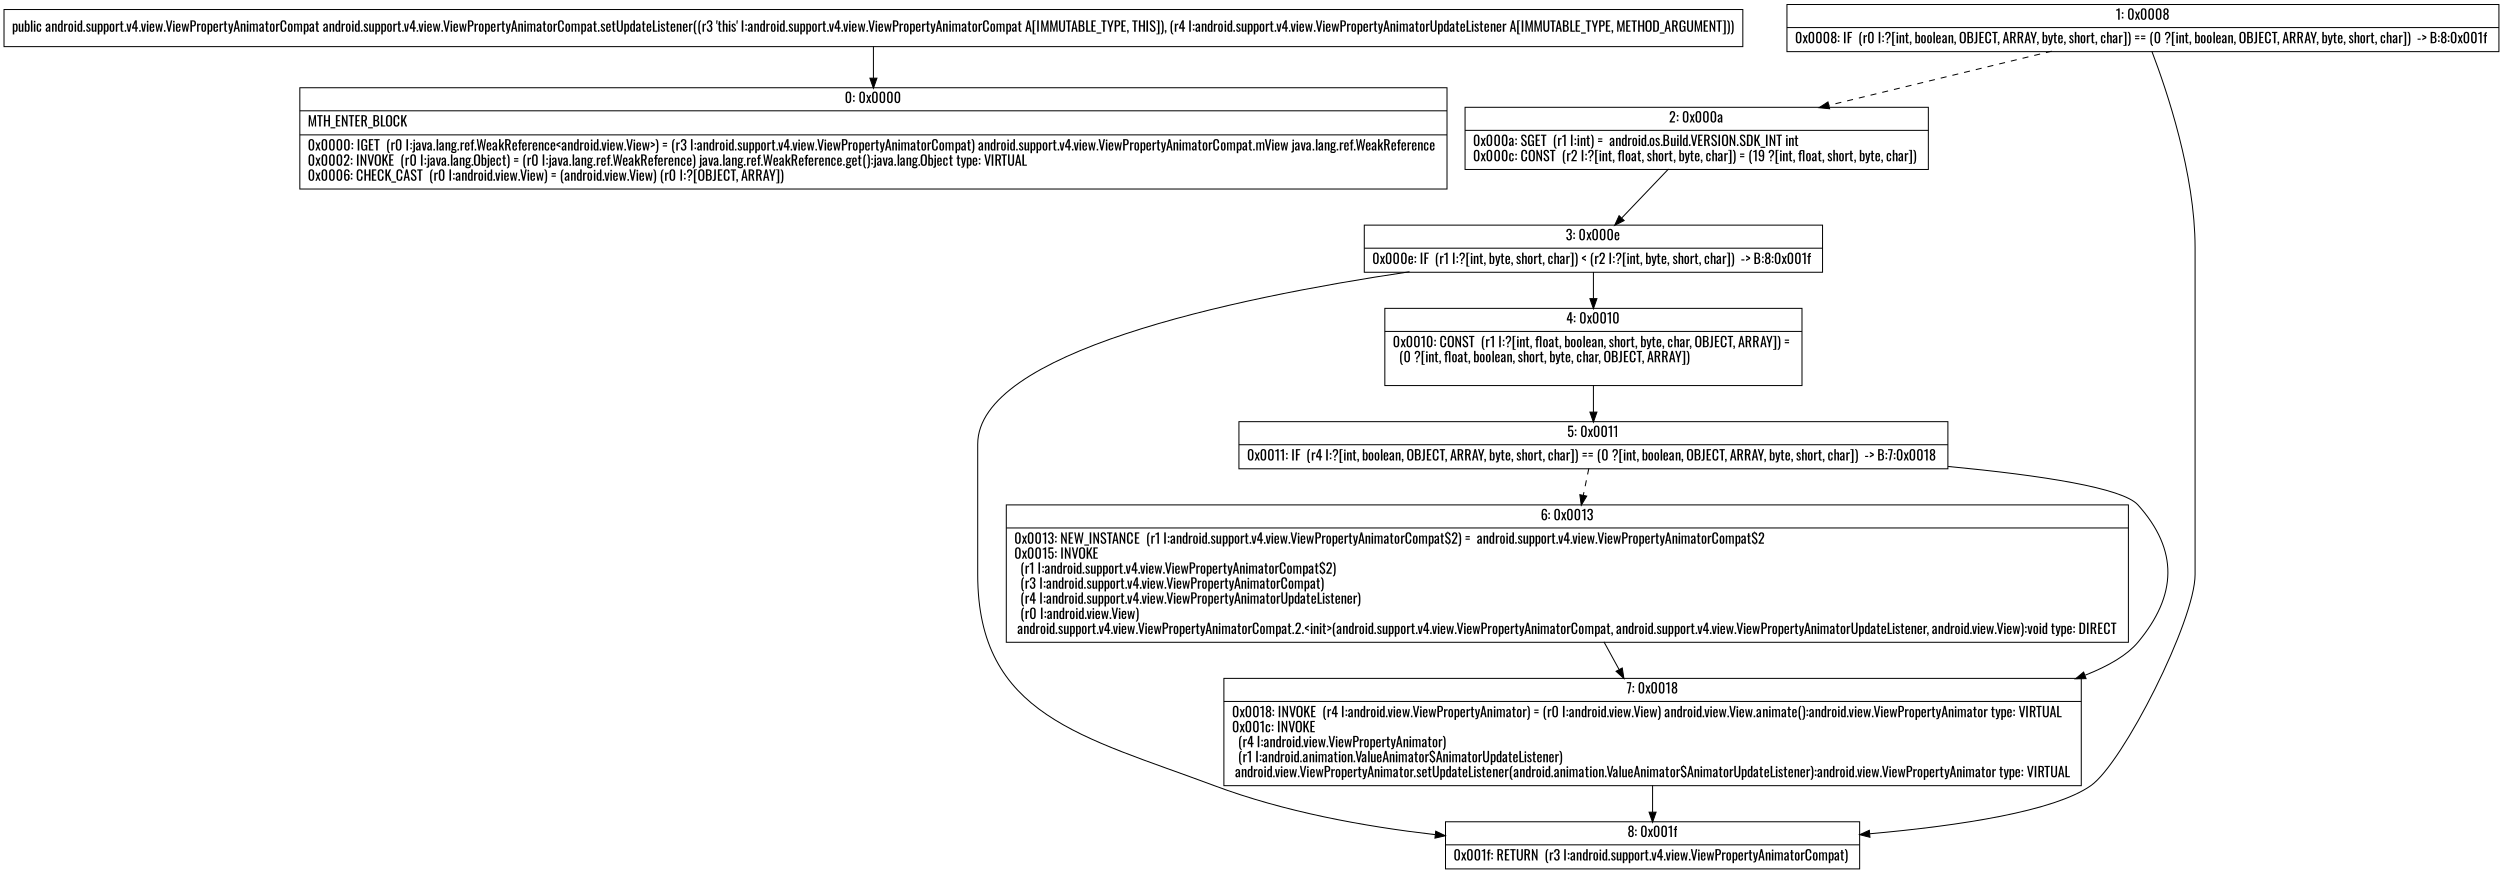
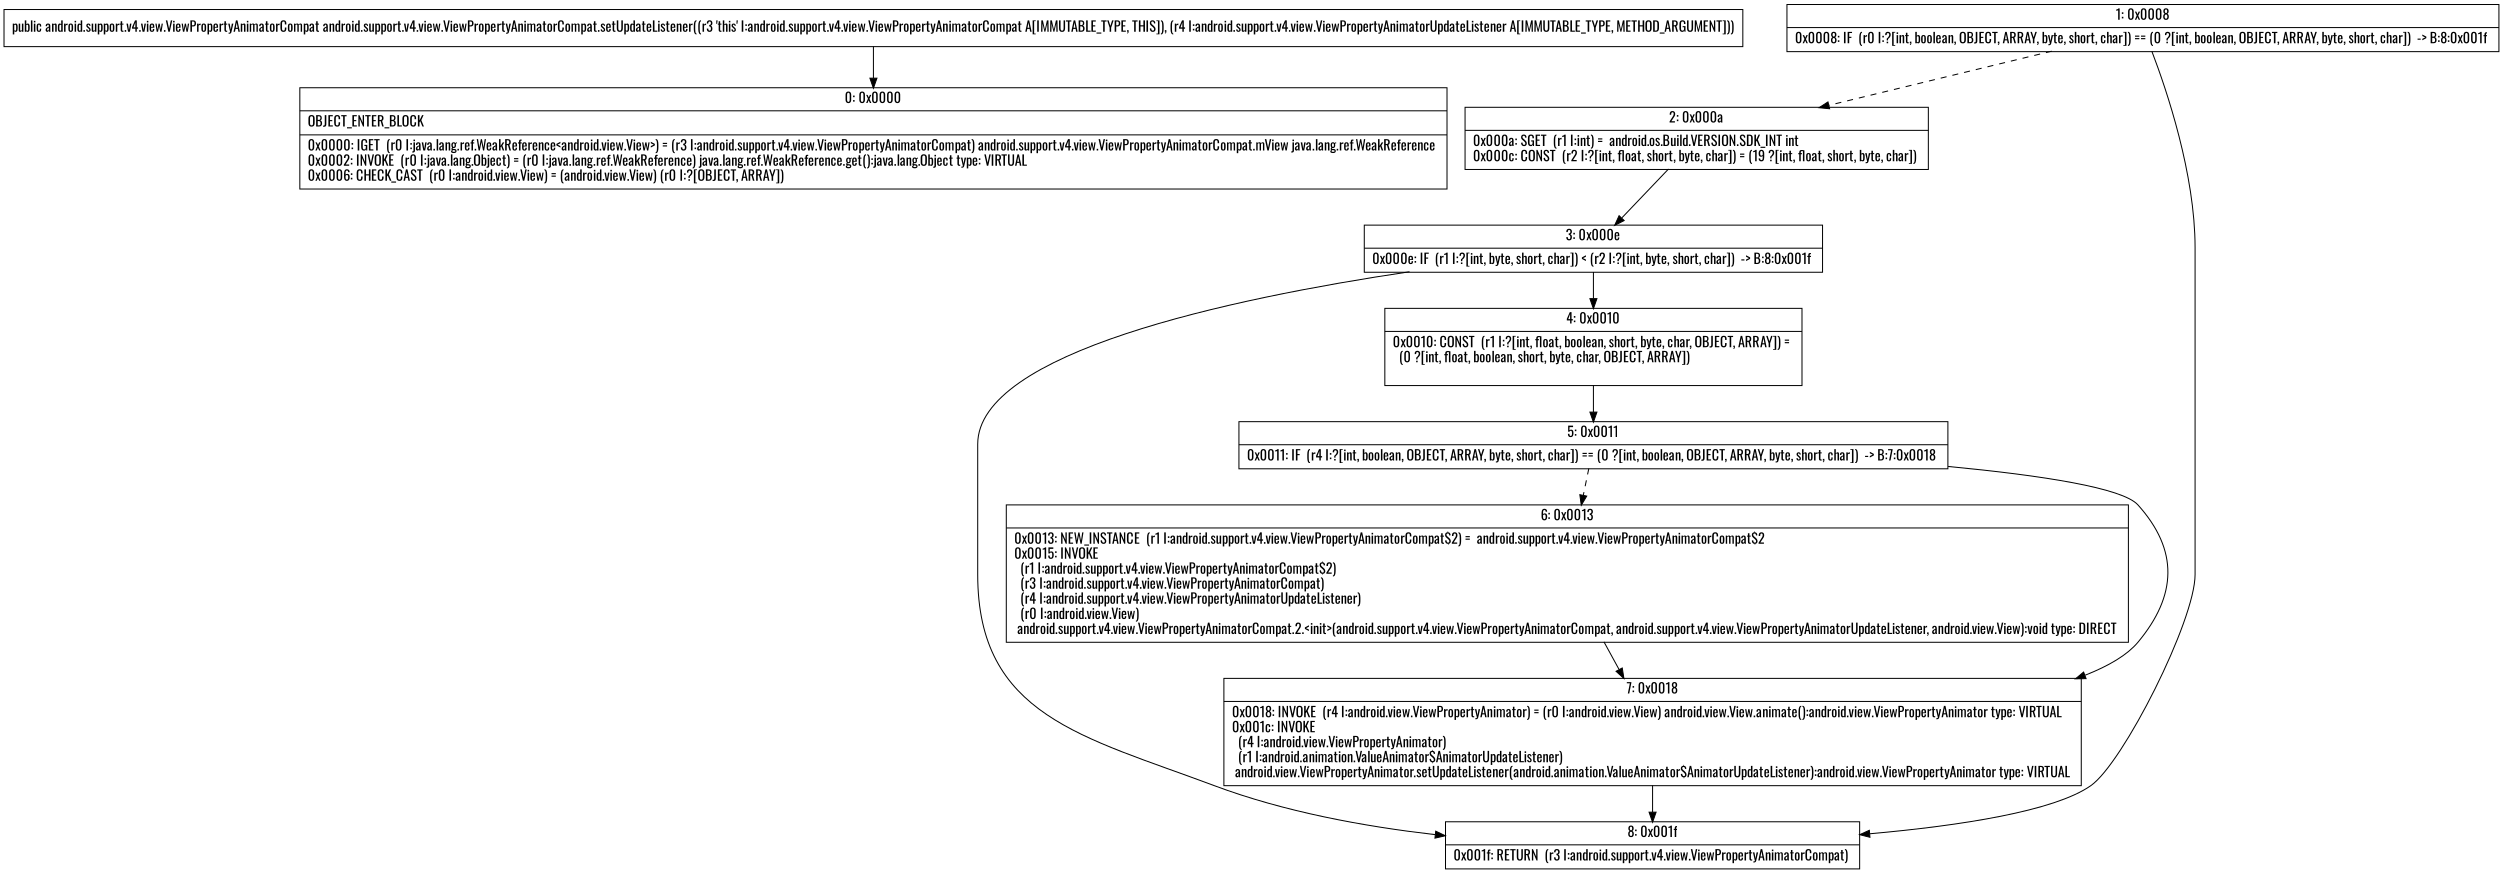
  digraph {
    fontname=Oswald
    node [fontname=Oswald shape=record]
    edge [fontname=Oswald]
-   n1 [label="{0\:\ 0x0000|MTH_ENTER_BLOCK\l|0x0000: IGET  (r0 I:java.lang.ref.WeakReference\<android.view.View\>) = (r3 I:android.support.v4.view.ViewPropertyAnimatorCompat) android.support.v4.view.ViewPropertyAnimatorCompat.mView java.lang.ref.WeakReference \l0x0002: INVOKE  (r0 I:java.lang.Object) = (r0 I:java.lang.ref.WeakReference) java.lang.ref.WeakReference.get():java.lang.Object type: VIRTUAL \l0x0006: CHECK_CAST  (r0 I:android.view.View) = (android.view.View) (r0 I:?[OBJECT, ARRAY]) \l}"]
+   n1 [label="{0\:\ 0x0000|OBJECT_ENTER_BLOCK\l|0x0000: IGET  (r0 I:java.lang.ref.WeakReference\<android.view.View\>) = (r3 I:android.support.v4.view.ViewPropertyAnimatorCompat) android.support.v4.view.ViewPropertyAnimatorCompat.mView java.lang.ref.WeakReference \l0x0002: INVOKE  (r0 I:java.lang.Object) = (r0 I:java.lang.ref.WeakReference) java.lang.ref.WeakReference.get():java.lang.Object type: VIRTUAL \l0x0006: CHECK_CAST  (r0 I:android.view.View) = (android.view.View) (r0 I:?[OBJECT, ARRAY]) \l}"]
    n2 [label="{1\:\ 0x0008|0x0008: IF  (r0 I:?[int, boolean, OBJECT, ARRAY, byte, short, char]) == (0 ?[int, boolean, OBJECT, ARRAY, byte, short, char])  \-\> B:8:0x001f \l}"]
    n3 [label="{2\:\ 0x000a|0x000a: SGET  (r1 I:int) =  android.os.Build.VERSION.SDK_INT int \l0x000c: CONST  (r2 I:?[int, float, short, byte, char]) = (19 ?[int, float, short, byte, char]) \l}"]
    n4 [label="{8\:\ 0x001f|0x001f: RETURN  (r3 I:android.support.v4.view.ViewPropertyAnimatorCompat) \l}"]
    n5 [label="{3\:\ 0x000e|0x000e: IF  (r1 I:?[int, byte, short, char]) \< (r2 I:?[int, byte, short, char])  \-\> B:8:0x001f \l}"]
    n6 [label="{4\:\ 0x0010|0x0010: CONST  (r1 I:?[int, float, boolean, short, byte, char, OBJECT, ARRAY]) = \l  (0 ?[int, float, boolean, short, byte, char, OBJECT, ARRAY])\l \l}"]
    n7 [label="{5\:\ 0x0011|0x0011: IF  (r4 I:?[int, boolean, OBJECT, ARRAY, byte, short, char]) == (0 ?[int, boolean, OBJECT, ARRAY, byte, short, char])  \-\> B:7:0x0018 \l}"]
    n8 [label="{6\:\ 0x0013|0x0013: NEW_INSTANCE  (r1 I:android.support.v4.view.ViewPropertyAnimatorCompat$2) =  android.support.v4.view.ViewPropertyAnimatorCompat$2 \l0x0015: INVOKE  \l  (r1 I:android.support.v4.view.ViewPropertyAnimatorCompat$2)\l  (r3 I:android.support.v4.view.ViewPropertyAnimatorCompat)\l  (r4 I:android.support.v4.view.ViewPropertyAnimatorUpdateListener)\l  (r0 I:android.view.View)\l android.support.v4.view.ViewPropertyAnimatorCompat.2.\<init\>(android.support.v4.view.ViewPropertyAnimatorCompat, android.support.v4.view.ViewPropertyAnimatorUpdateListener, android.view.View):void type: DIRECT \l}"]
    n9 [label="{7\:\ 0x0018|0x0018: INVOKE  (r4 I:android.view.ViewPropertyAnimator) = (r0 I:android.view.View) android.view.View.animate():android.view.ViewPropertyAnimator type: VIRTUAL \l0x001c: INVOKE  \l  (r4 I:android.view.ViewPropertyAnimator)\l  (r1 I:android.animation.ValueAnimator$AnimatorUpdateListener)\l android.view.ViewPropertyAnimator.setUpdateListener(android.animation.ValueAnimator$AnimatorUpdateListener):android.view.ViewPropertyAnimator type: VIRTUAL \l}"]
    n10 [label="{public android.support.v4.view.ViewPropertyAnimatorCompat android.support.v4.view.ViewPropertyAnimatorCompat.setUpdateListener((r3 'this' I:android.support.v4.view.ViewPropertyAnimatorCompat A[IMMUTABLE_TYPE, THIS]), (r4 I:android.support.v4.view.ViewPropertyAnimatorUpdateListener A[IMMUTABLE_TYPE, METHOD_ARGUMENT])) }"]
    n2 -> n3 [style=dashed]
    n2 -> n4
    n3 -> n5
    n5 -> n4
    n5 -> n6 [style=solid]
    n6 -> n7
    n7 -> n8 [style=dashed]
    n7 -> n9
    n8 -> n9
    n9 -> n4
    n10 -> n1
  }
